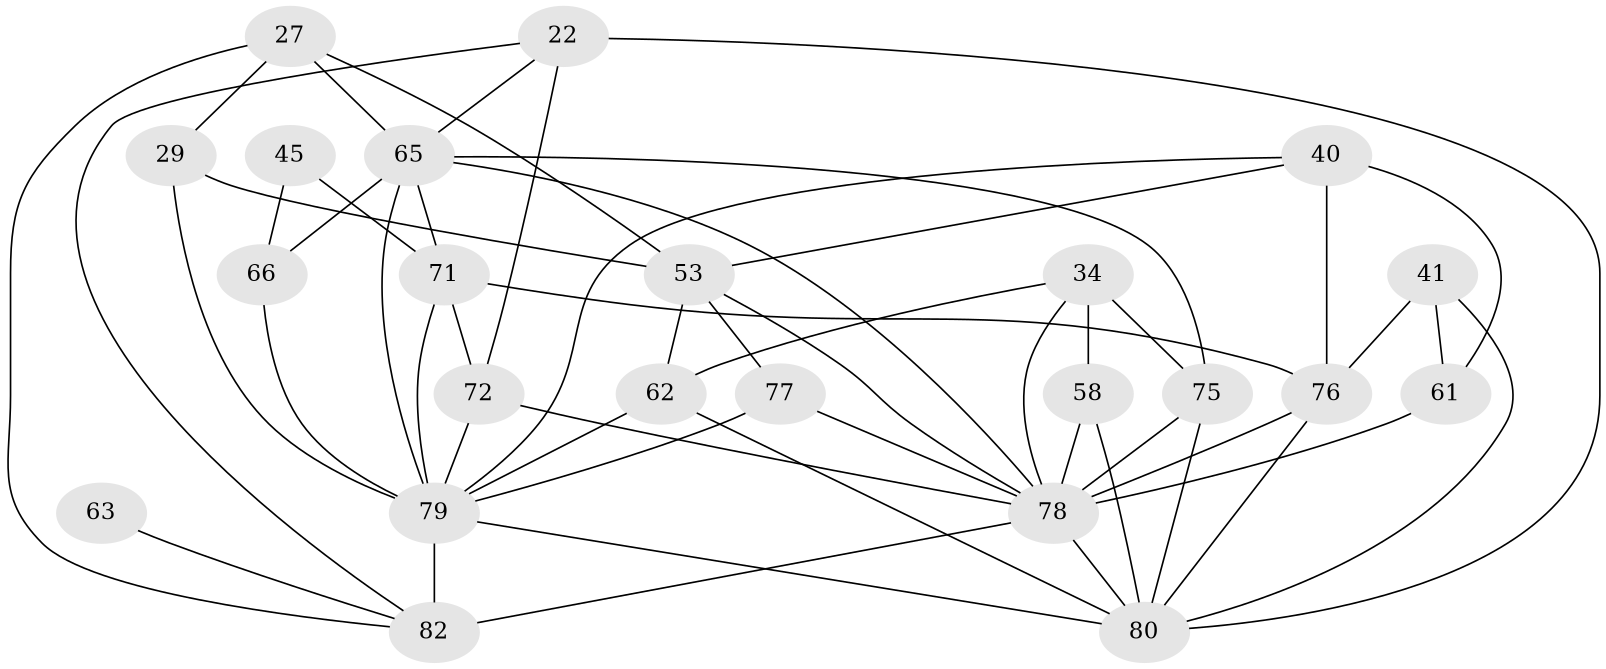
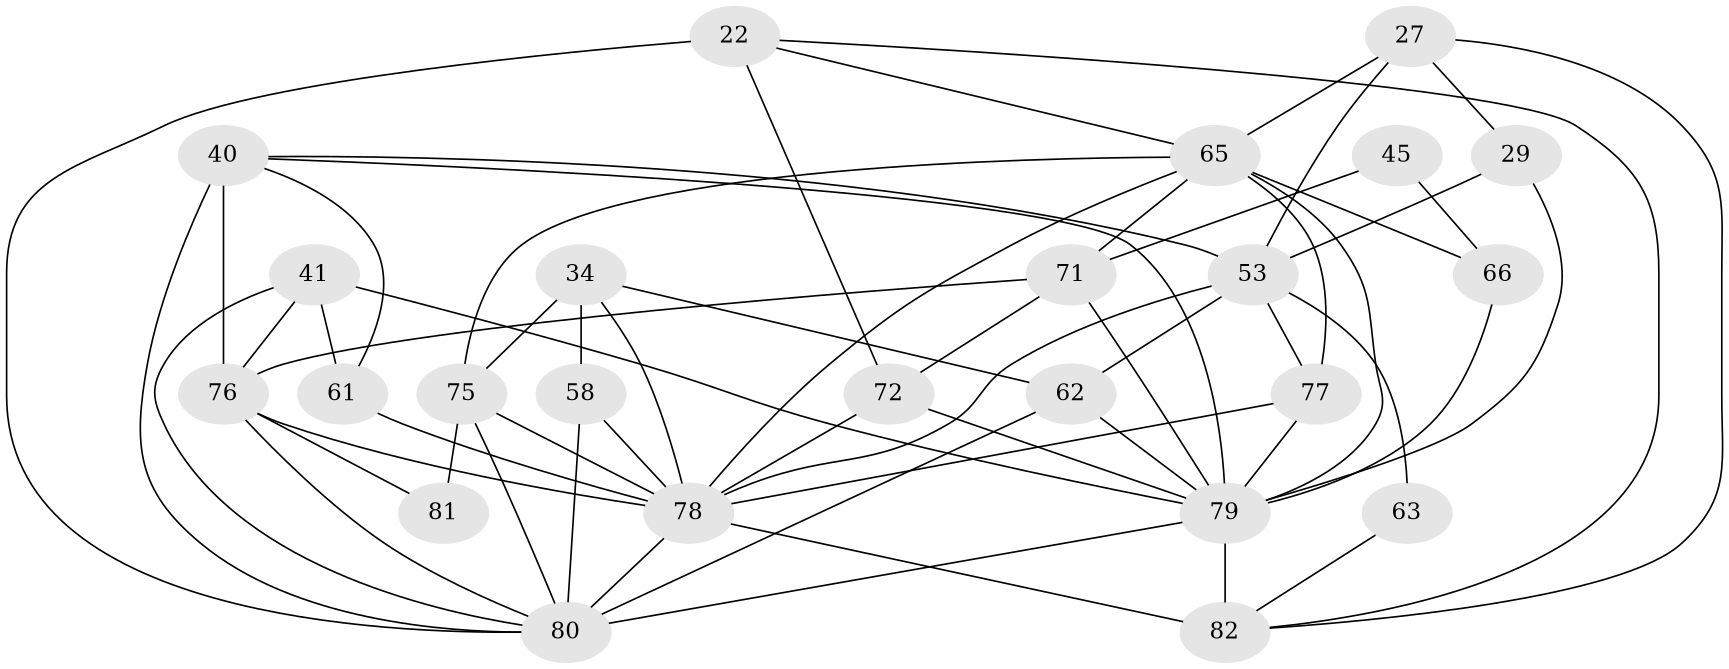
  graph {
    node [color=gray90 style=filled]
    22 [super="+12"]
    65 [super="+9+42+21"]
    72 [super="+7"]
    80 [super="+26+50+67+55+74"]
    82 [super="+30+44"]
    79 [super="+51+69"]
    75 [super="+49+73+52"]
    78 [super="+64"]
    66 [super="+15+8"]
    71 [super="+57+38"]
    77 [super="+23"]
    27 [super="+24"]
    29
    53 [super="+35+46"]
    62 [super="+48+39"]
    63
    34 [super="+20"]
    58
+   81 [super="+28"]
    40 [super="+4+6+10"]
    61
    76 [super="+70+36+68"]
    41
    45 [super="+1"]
    22 -- 65
    22 -- 72 [weight=2]
    22 -- 80 [weight=2]
    22 -- 82
    65 -- 79
    65 -- 75 [weight=2]
    65 -- 78
    65 -- 66 [weight=2]
    65 -- 71
+   65 -- 77 [weight=2]
    72 -- 79
    72 -- 78 [weight=2]
    79 -- 80
    79 -- 82 [weight=3]
    75 -- 80 [weight=2]
    75 -- 78
+   75 -- 81 [weight=5]
    78 -- 80 [weight=3]
    78 -- 82 [weight=2]
    66 -- 79 [weight=2]
    71 -- 72
    71 -- 79 [weight=2]
    71 -- 76 [weight=2]
    77 -- 79 [weight=2]
    77 -- 78 [weight=3]
    27 -- 65 [weight=2]
    27 -- 82
    27 -- 29 [weight=2]
    27 -- 53
    29 -- 79
    29 -- 53
    53 -- 78
    53 -- 77
    53 -- 62 [weight=2]
+   53 -- 63
    62 -- 80 [weight=4]
    62 -- 79
    63 -- 82
    34 -- 75 [weight=2]
    34 -- 78
    34 -- 62
    34 -- 58 [weight=2]
    58 -- 80
    58 -- 78
+   40 -- 80
    40 -- 79 [weight=2]
    40 -- 53
    40 -- 61
    40 -- 76 [weight=5]
    61 -- 78 [weight=2]
    76 -- 80 [weight=2]
    76 -- 78 [weight=5]
+   76 -- 81
    41 -- 80 [weight=2]
+   41 -- 79 [weight=2]
    41 -- 61
    41 -- 76
    45 -- 66 [weight=2]
    45 -- 71 [weight=2]
  }
